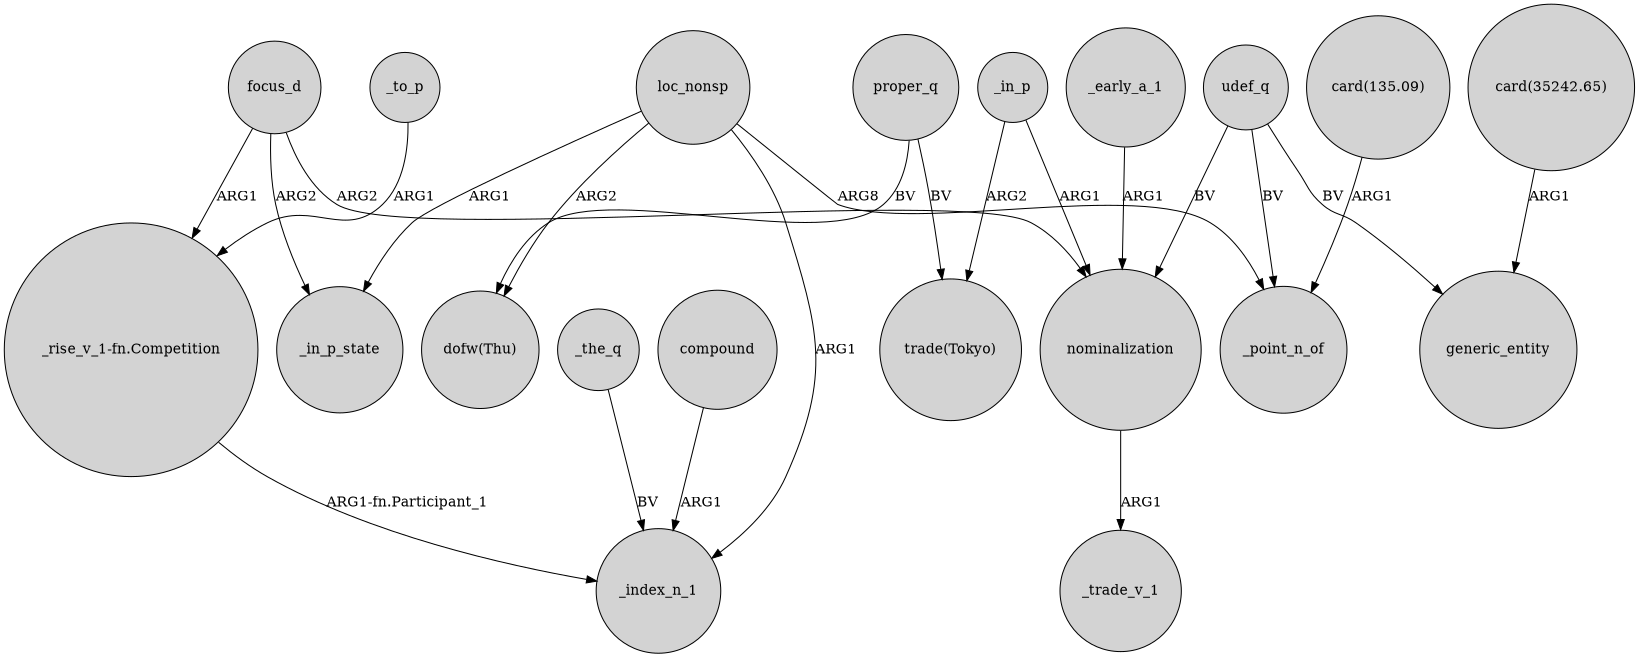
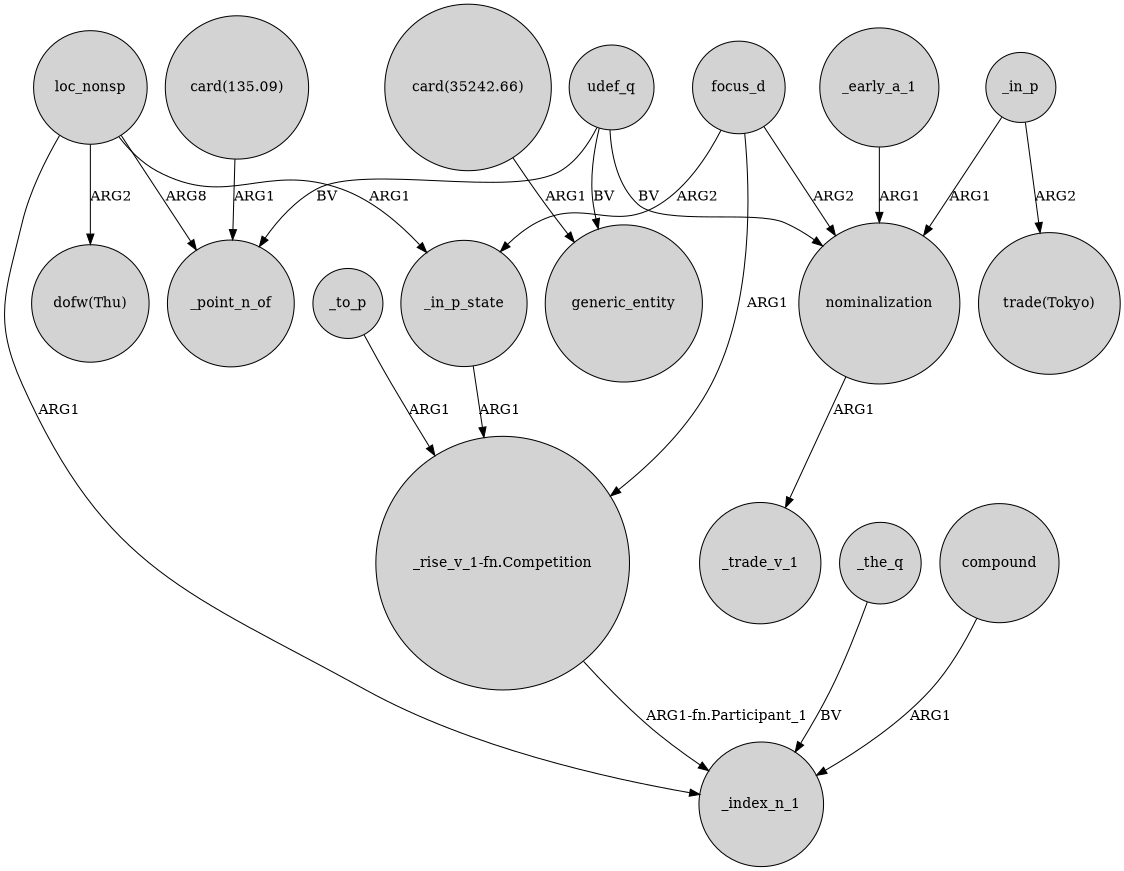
  digraph {
    node [shape=circle style=filled]
    _in_p_state
    "_rise_v_1-fn.Competition"
    nominalization
    _trade_v_1
    _index_n_1
    focus_d
    _to_p
    loc_nonsp
    "dofw(Thu)"
    _point_n_of
    udef_q
    generic_entity
-   proper_q
    n14 [label="trade(Tokyo)"]
    _early_a_1
    _the_q
    "card(135.09)"
    _in_p
    compound
-   "card(35242.65)"
+   "card(35242.65)" [label="card(35242.66)"]
+   _in_p_state -> "_rise_v_1-fn.Competition" [label=ARG1]
    "_rise_v_1-fn.Competition" -> _index_n_1 [label="ARG1-fn.Participant_1"]
    nominalization -> _trade_v_1 [label=ARG1]
    focus_d -> _in_p_state [label=ARG2]
    focus_d -> "_rise_v_1-fn.Competition" [label=ARG1]
    focus_d -> nominalization [label=ARG2]
    _to_p -> "_rise_v_1-fn.Competition" [label=ARG1]
    loc_nonsp -> _in_p_state [label=ARG1]
    loc_nonsp -> _index_n_1 [label=ARG1]
    loc_nonsp -> "dofw(Thu)" [label=ARG2]
    loc_nonsp -> _point_n_of [label=ARG8]
    udef_q -> nominalization [label=BV]
    udef_q -> _point_n_of [label=BV]
    udef_q -> generic_entity [label=BV]
-   proper_q -> "dofw(Thu)" [label=BV]
-   proper_q -> n14 [label=BV]
    _early_a_1 -> nominalization [label=ARG1]
    _the_q -> _index_n_1 [label=BV]
    "card(135.09)" -> _point_n_of [label=ARG1]
    _in_p -> nominalization [label=ARG1]
    _in_p -> n14 [label=ARG2]
    compound -> _index_n_1 [label=ARG1]
    "card(35242.65)" -> generic_entity [label=ARG1]
  }
